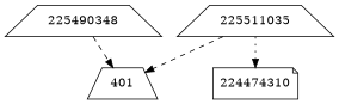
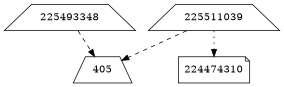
  strict digraph {
    node [shape=trapezium]
    edge [style=dashed]
-   225490348
-   405 [label=401]
-   225511039 [label=225511035]
+   225490348 [label=225493348]
+   405
+   225511039
    n4 [label=224474310 shape=note]
    225490348 -> 405
    225511039 -> 405
    225511039 -> n4 [style=dotted]
  }
